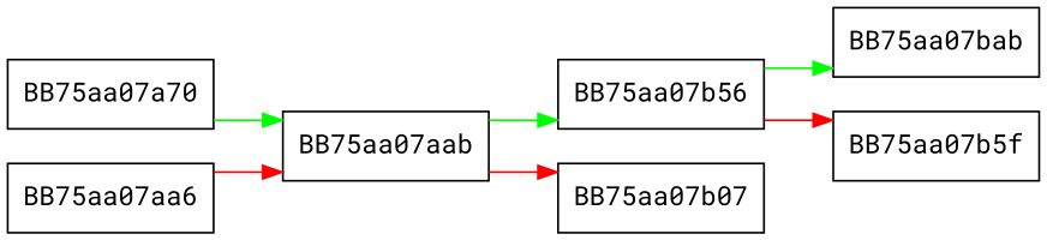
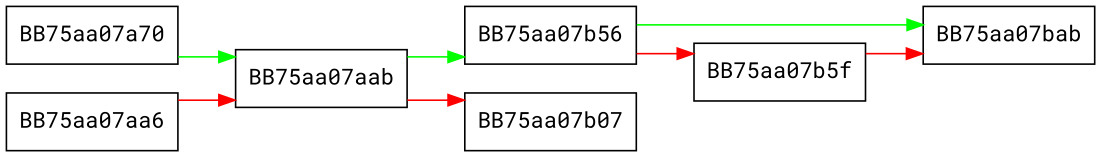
  digraph {
    fontname="Roboto Mono"
    rankdir=LR
    splines=ortho
    node [fontname="Roboto Mono" shape=box]
    edge [color=red fontname="Roboto Mono"]
    BB75aa07a70
    BB75aa07aab
    BB75aa07b56
    BB75aa07b07
    BB75aa07aa6
    BB75aa07bab
    BB75aa07b5f
    BB75aa07a70 -> BB75aa07aab [color=green]
    BB75aa07aab -> BB75aa07b56 [color=green]
    BB75aa07aab -> BB75aa07b07
    BB75aa07b56 -> BB75aa07bab [color=green]
    BB75aa07b56 -> BB75aa07b5f
    BB75aa07aa6 -> BB75aa07aab
+   BB75aa07b5f -> BB75aa07bab
  }
